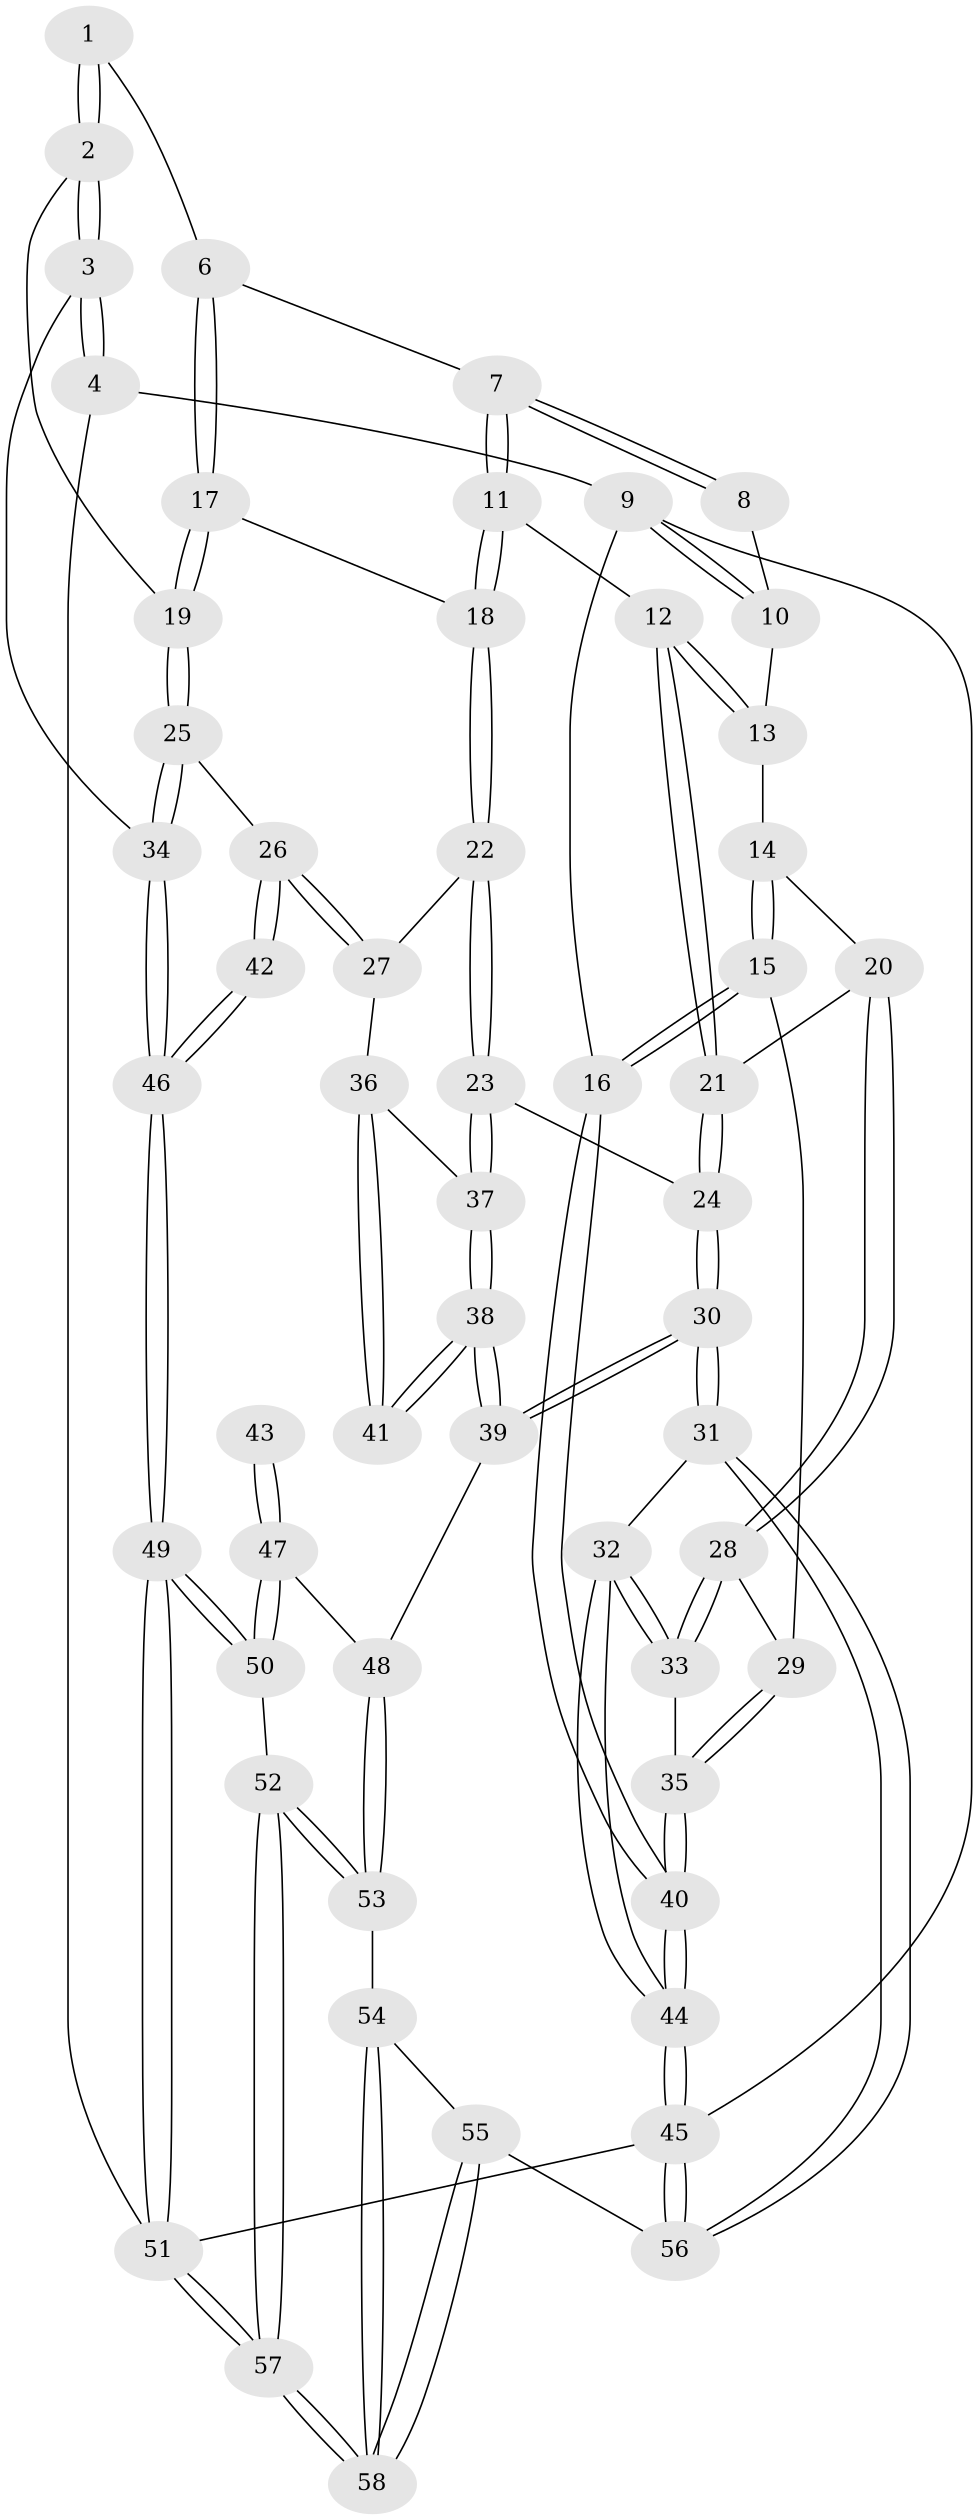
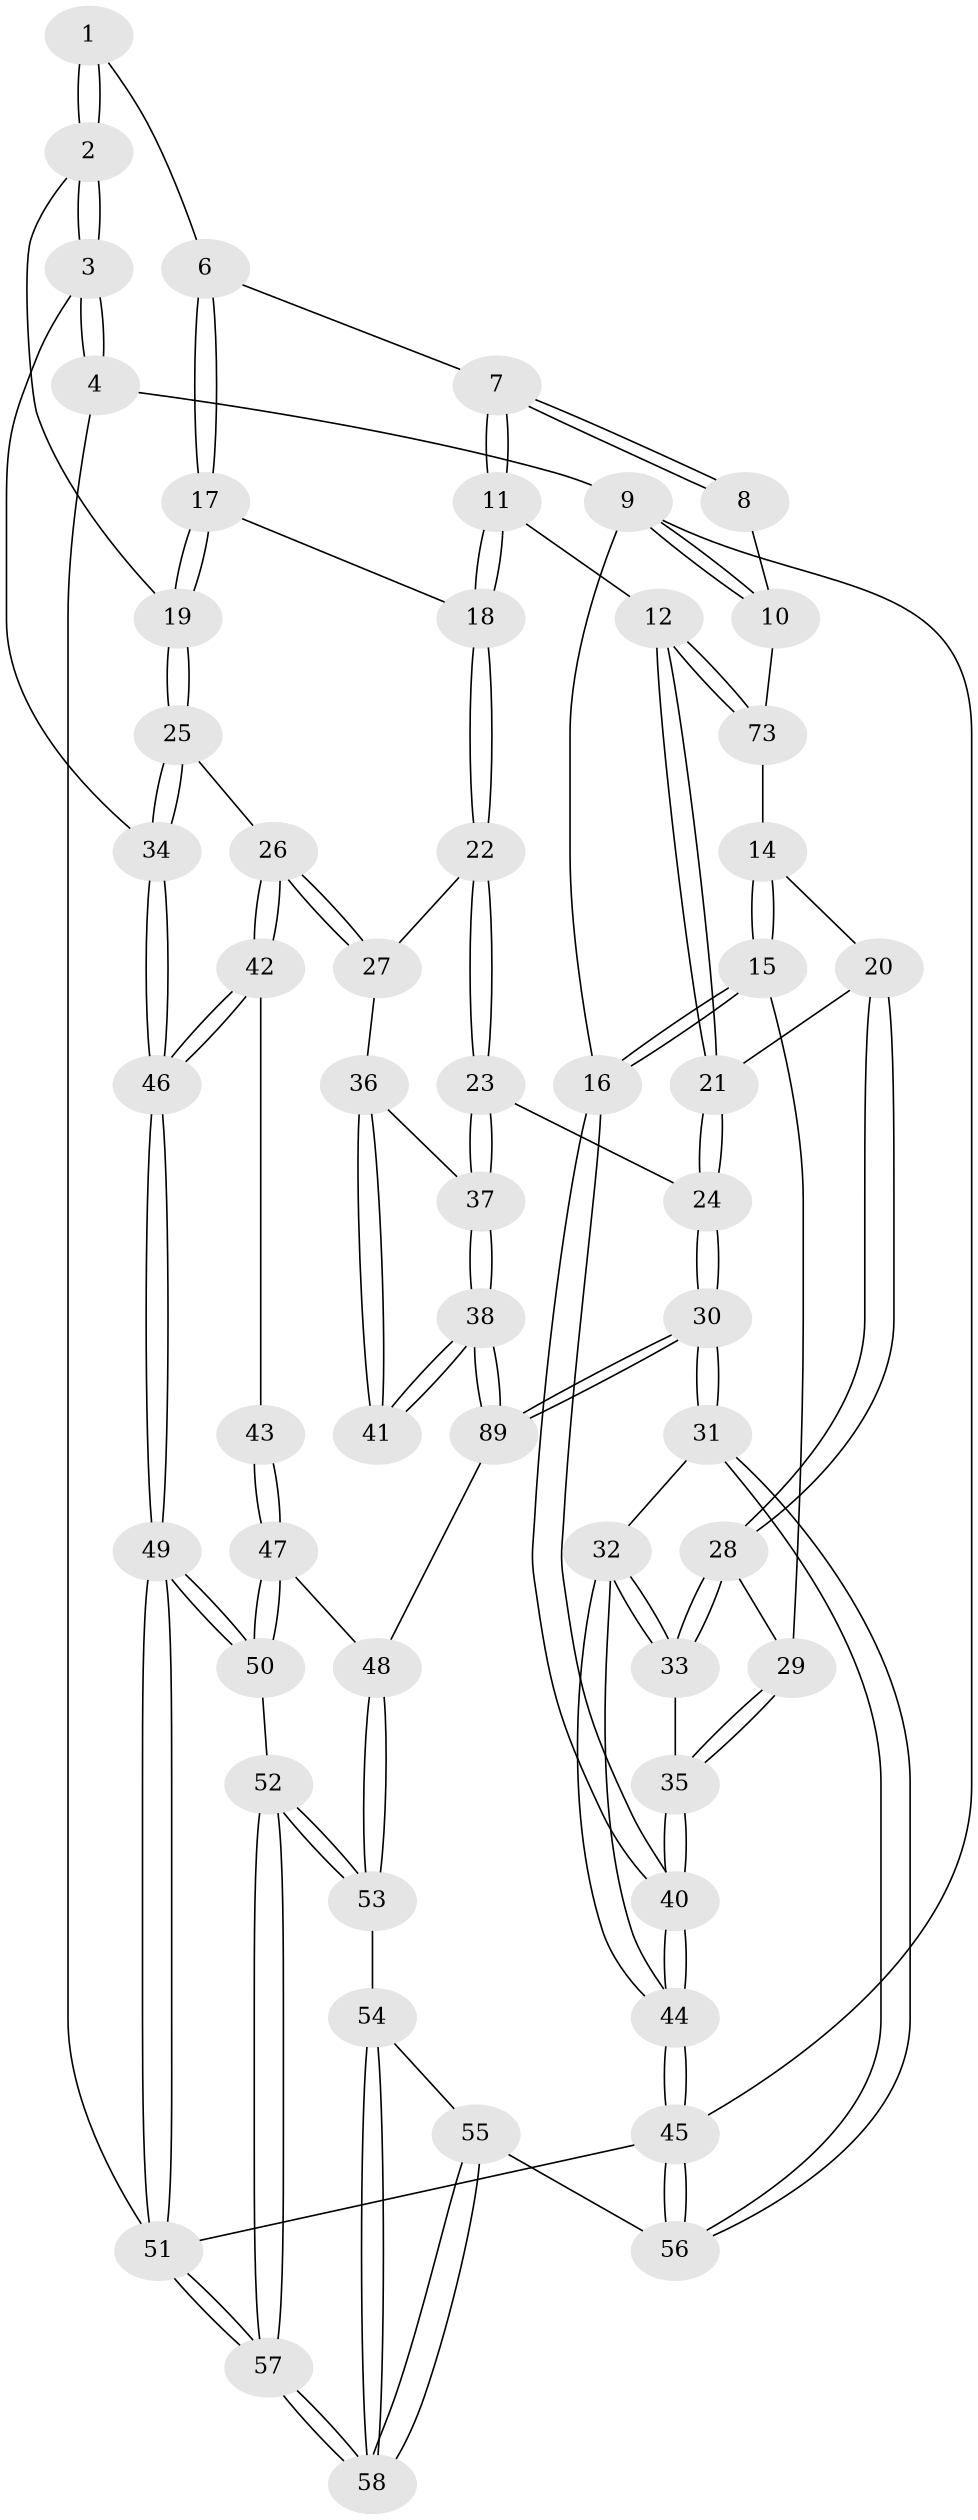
  graph {
    node [color=gray90 style=filled]
    1
    2
    6
    3
    19
    7
    17
    4
    34
    25
    9
    51
    46
    10
    16
    45
    57
    8
    11
    18
    12
-   13
+   13 [label=73]
    40
    56
    14
    21
    22
    24
    15
    20
    29
    28
    35
    44
    23
    27
    26
    33
    30
    37
    36
    38
    31
-   39
+   39 [label=89]
    42
    43
    41
    32
    48
    49
    53
    47
    50
    52
    54
    58
    55
    1 -- 2
    1 -- 2
    1 -- 6
    2 -- 3
    2 -- 3
    2 -- 19
    6 -- 7
    6 -- 17
    6 -- 17
    3 -- 4
    3 -- 4
    3 -- 34
    19 -- 25
    19 -- 25
    7 -- 8
    7 -- 8
    7 -- 11
    7 -- 11
    17 -- 19
    17 -- 19
    17 -- 18
    4 -- 9
    4 -- 51
    34 -- 46
    34 -- 46
    25 -- 34
    25 -- 34
    25 -- 26
    9 -- 10
    9 -- 10
    9 -- 16
    9 -- 45
    51 -- 57
    51 -- 57
    46 -- 49
    46 -- 49
    10 -- 13
    16 -- 40
    16 -- 40
    45 -- 51
    45 -- 56
    45 -- 56
    57 -- 58
    57 -- 58
    8 -- 10
    11 -- 18
    11 -- 18
    11 -- 12
    18 -- 22
    18 -- 22
    12 -- 13
    12 -- 13
    12 -- 21
    12 -- 21
    13 -- 14
    40 -- 44
    40 -- 44
    14 -- 15
    14 -- 15
    14 -- 20
    21 -- 24
    21 -- 24
    22 -- 23
    22 -- 23
    22 -- 27
    24 -- 30
    24 -- 30
    15 -- 16
    15 -- 16
    15 -- 29
    20 -- 21
    20 -- 28
    20 -- 28
    29 -- 35
    29 -- 35
    28 -- 29
    28 -- 33
    28 -- 33
    35 -- 40
    35 -- 40
    44 -- 45
    44 -- 45
    23 -- 24
    23 -- 37
    23 -- 37
    27 -- 36
    26 -- 27
    26 -- 27
    26 -- 42
    26 -- 42
    33 -- 35
    30 -- 31
    30 -- 31
    30 -- 39
    30 -- 39
    37 -- 38
    37 -- 38
    36 -- 37
    36 -- 41
    36 -- 41
    38 -- 39
    38 -- 39
    38 -- 41
    38 -- 41
    31 -- 56
    31 -- 56
    31 -- 32
    39 -- 48
    42 -- 46
    42 -- 46
+   42 -- 43
    43 -- 47
    43 -- 47
    32 -- 44
    32 -- 44
    32 -- 33
    32 -- 33
    48 -- 53
    48 -- 53
    49 -- 51
    49 -- 51
    49 -- 50
    49 -- 50
    53 -- 54
    47 -- 48
    47 -- 50
    47 -- 50
    50 -- 52
    52 -- 57
    52 -- 57
    52 -- 53
    52 -- 53
    54 -- 58
    54 -- 58
    54 -- 55
    55 -- 56
    55 -- 58
    55 -- 58
  }
